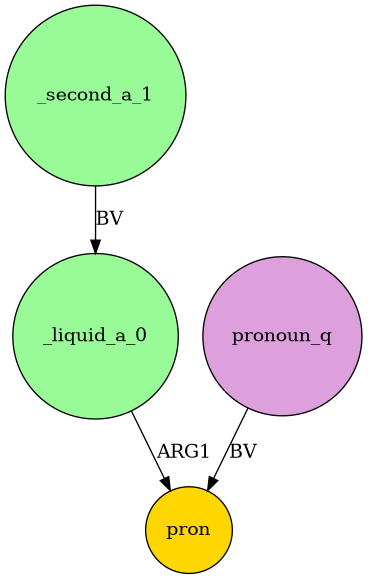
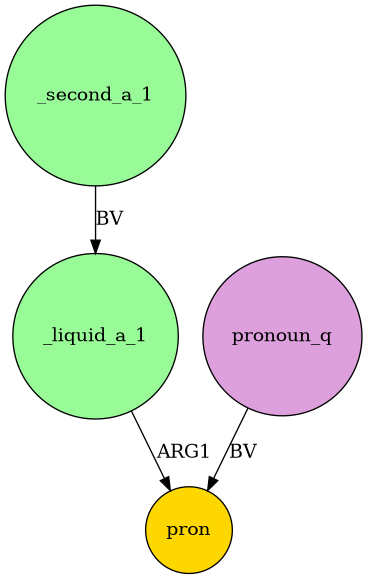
  digraph {
    node [fillcolor=palegreen shape=circle style=filled]
    pron [fillcolor=gold]
-   _liquid_a_1 [label=_liquid_a_0]
+   _liquid_a_1
    pronoun_q [fillcolor=plum]
    _second_a_1
    _liquid_a_1 -> pron [label=ARG1]
    pronoun_q -> pron [label=BV]
    _second_a_1 -> _liquid_a_1 [label=BV]
  }
